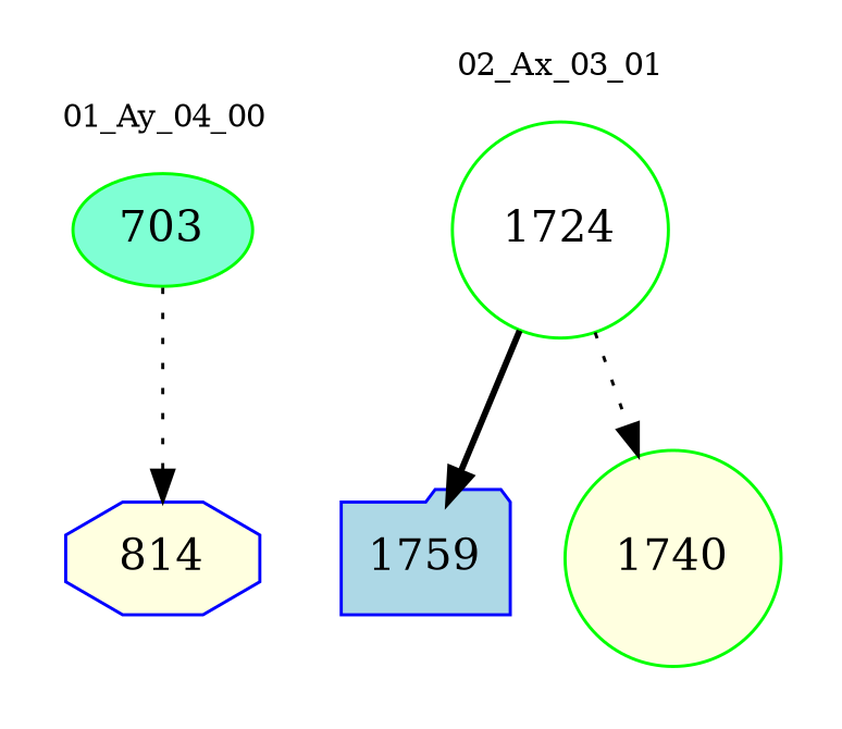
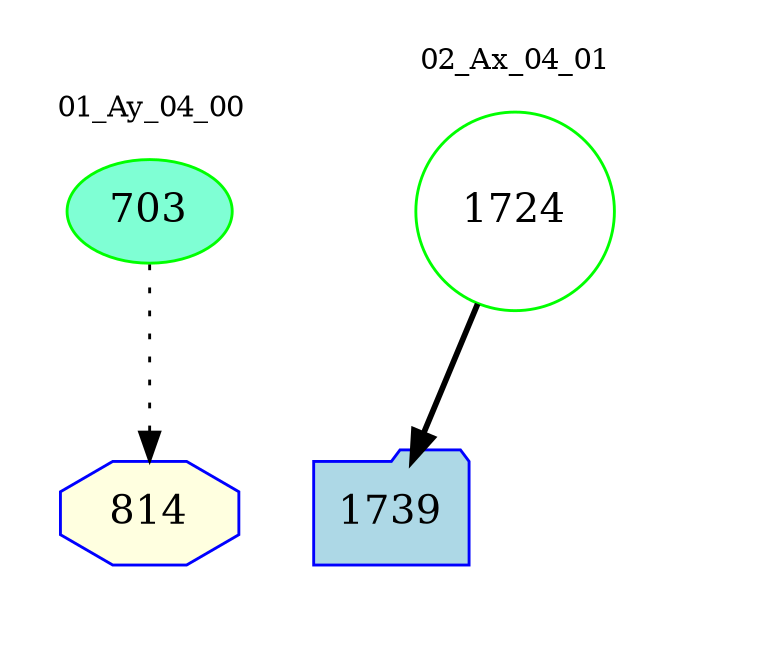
  digraph {
    node [color=green fillcolor=lightyellow shape=circle style=filled]
    edge [color=black style=dotted]
    n1 [fillcolor=aquamarine label=703 shape=ellipse]
    n2 [color=blue label=814 shape=octagon]
    n3 [fillcolor=white label=1724]
-   n4 [color=blue fillcolor=lightblue label=1759 shape=folder]
-   n5 [label=1740]
+   n4 [color=blue fillcolor=lightblue label=1739 shape=folder]
    subgraph cluster_1 {
      color=white
      fontsize=10
      label="01_Ay_04_00"
      n1
      n2
    }
    subgraph cluster_2 {
      color=white
      fontsize=10
-     label="02_Ax_03_01"
+     label="02_Ax_04_01"
      n3
      n4
-     n5
    }
    n1 -> n2
    n3 -> n4 [style=bold]
-   n3 -> n5
  }
